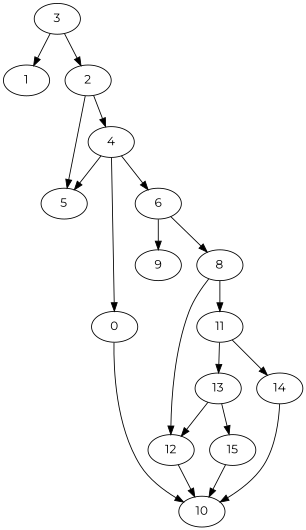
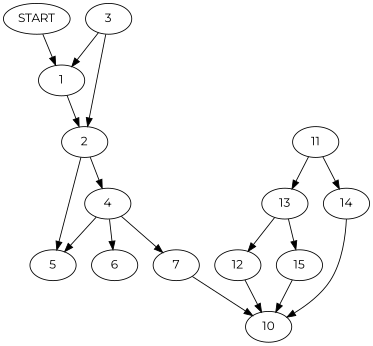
  digraph {
    fontname=Montserrat
    node [fontname=Montserrat]
    edge [fontname=Montserrat]
+   n1 [label=START]
    1
    2
    4
    5
    3
    6
-   7 [label=0]
-   8
-   9
+   7
    10
    11
    12
    13
    14
    15
+   n1 -> 1
+   1 -> 2
    2 -> 4
    2 -> 5
    4 -> 5
    4 -> 6
    4 -> 7
    3 -> 1
    3 -> 2
-   6 -> 8
-   6 -> 9
    7 -> 10
-   8 -> 11
-   8 -> 12
    11 -> 13
    11 -> 14
    12 -> 10
    13 -> 12
    13 -> 15
    14 -> 10
    15 -> 10
  }
